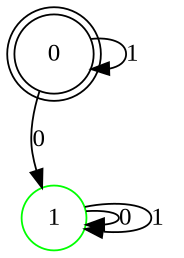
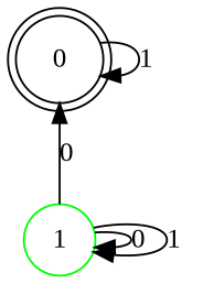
  digraph {
    fontname="Liberation Serif"
    node [fontname="Liberation Serif"]
    edge [fontname="Liberation Serif"]
    0 [color=black shape=doublecircle]
    1 [color=green shape=circle]
    0 -> 0 [label=1]
-   0 -> 1 [label=0]
+   1 -> 0 [label=0]
    1 -> 1 [label=0]
    1 -> 1 [label=1]
  }
